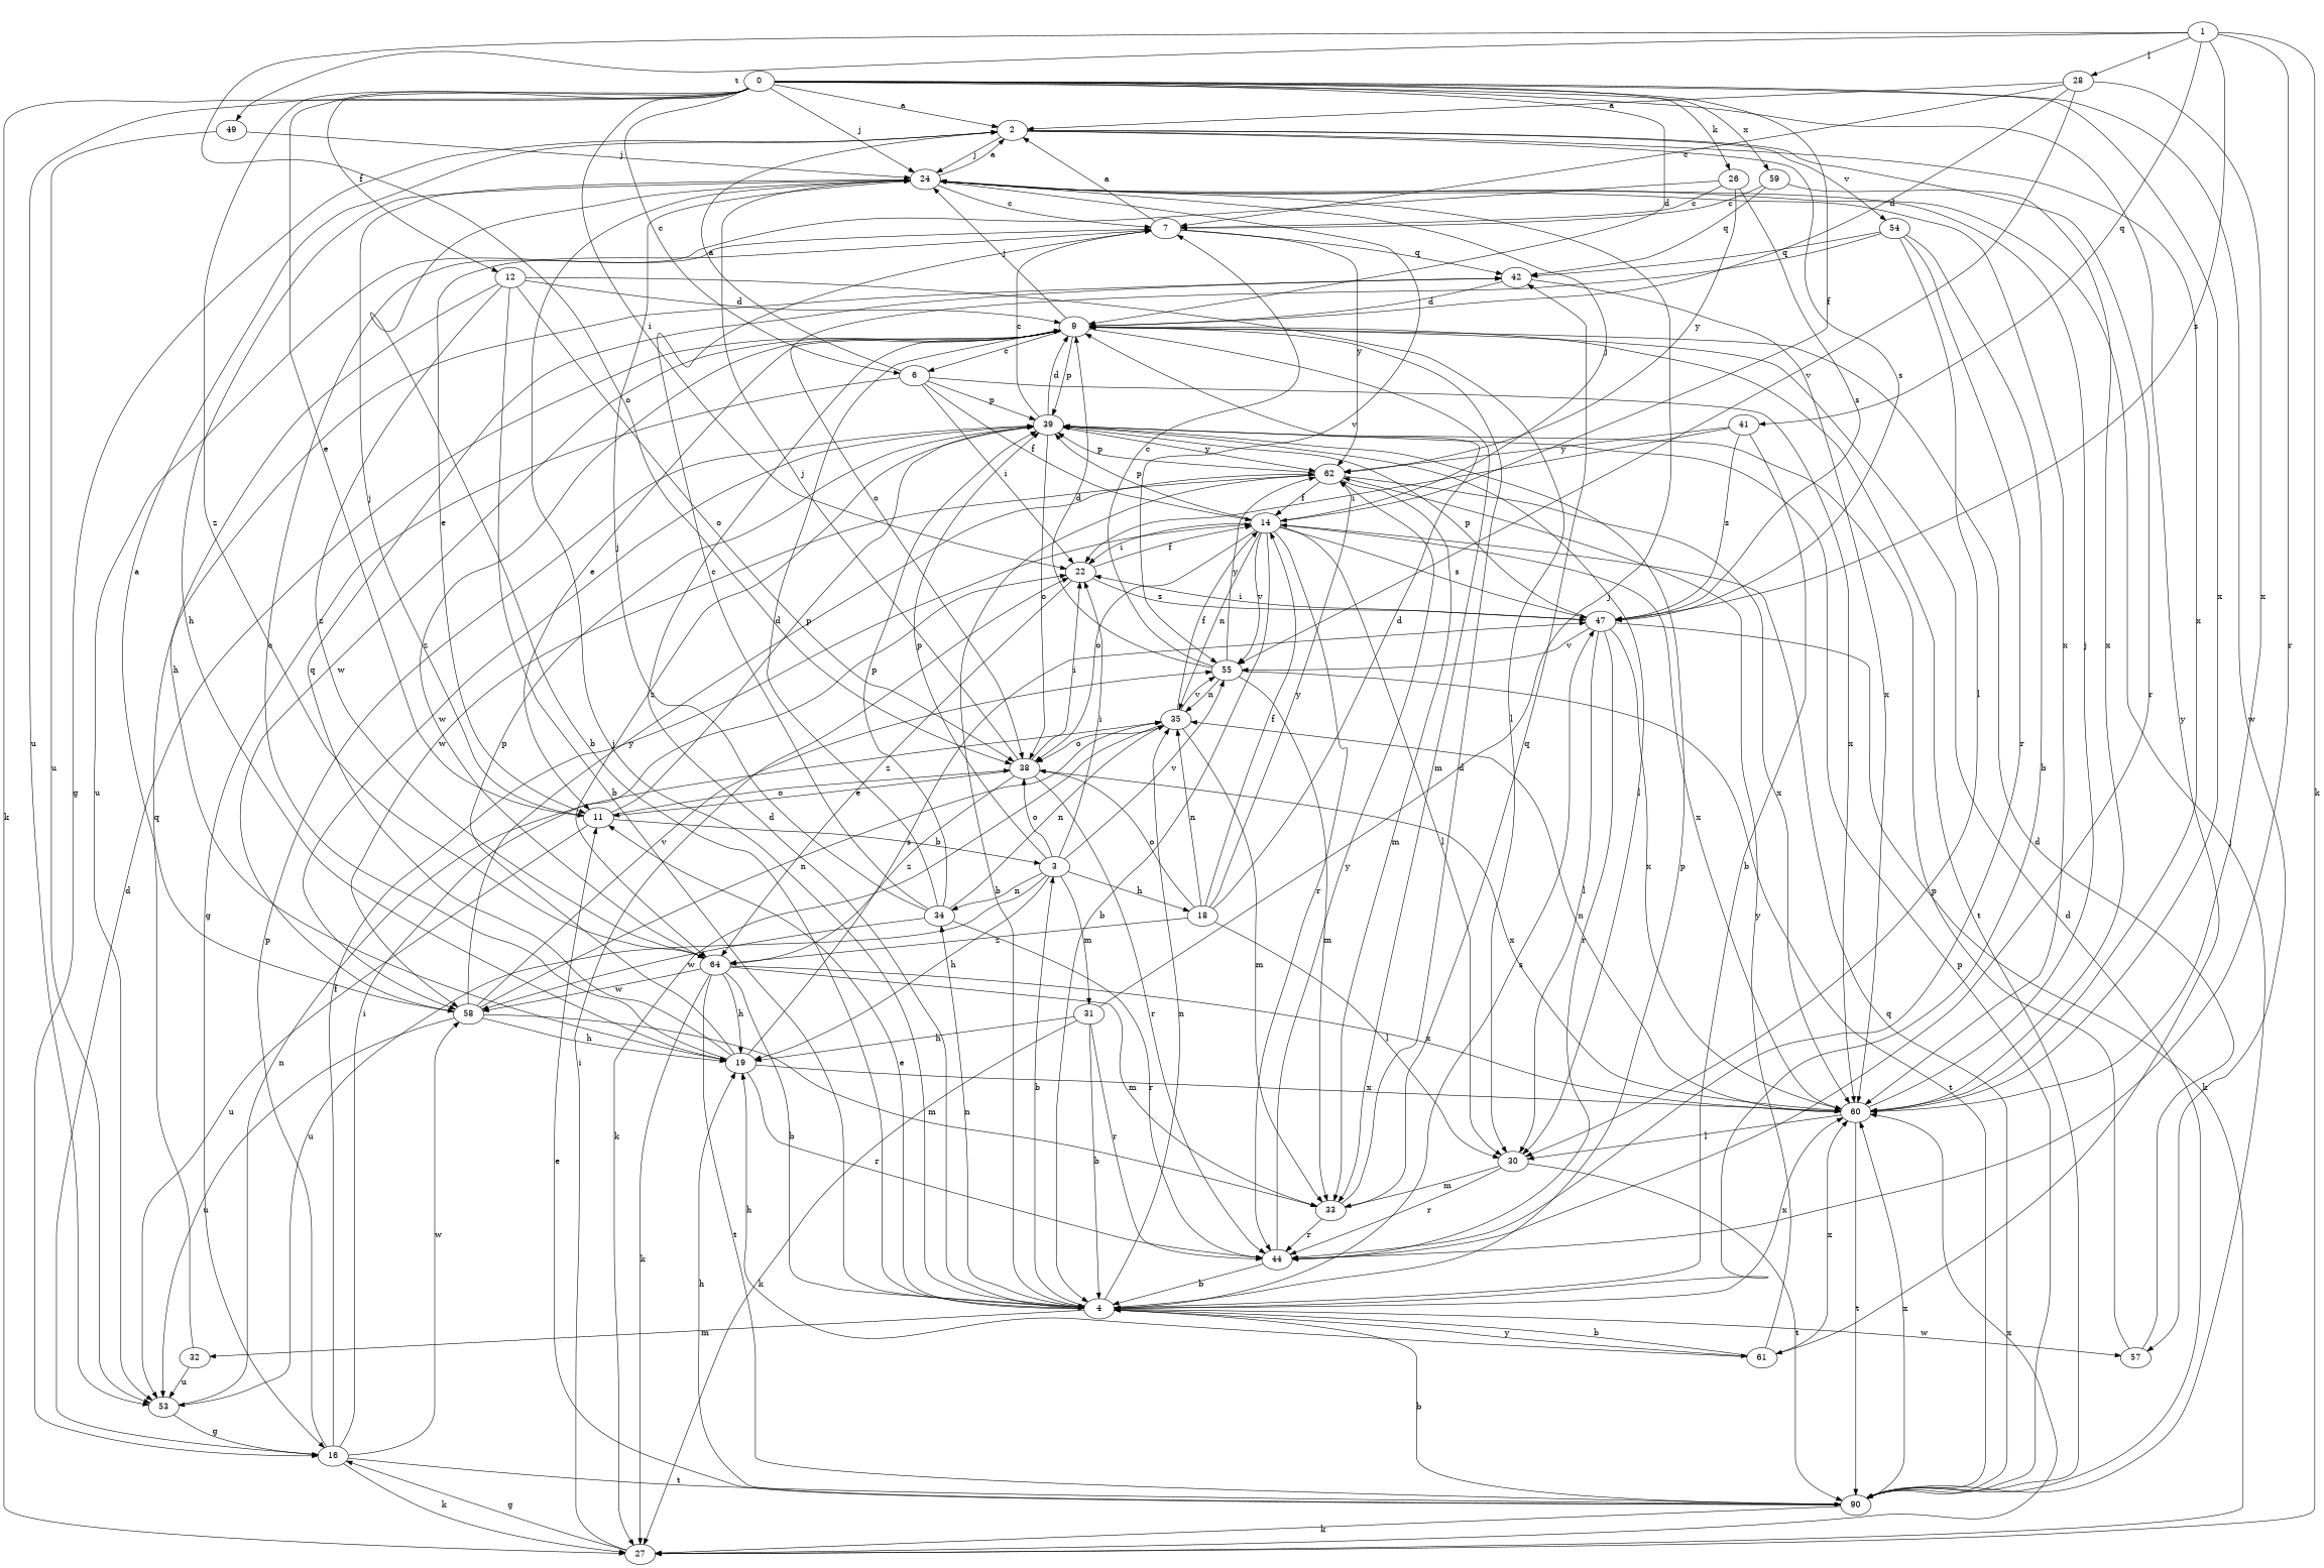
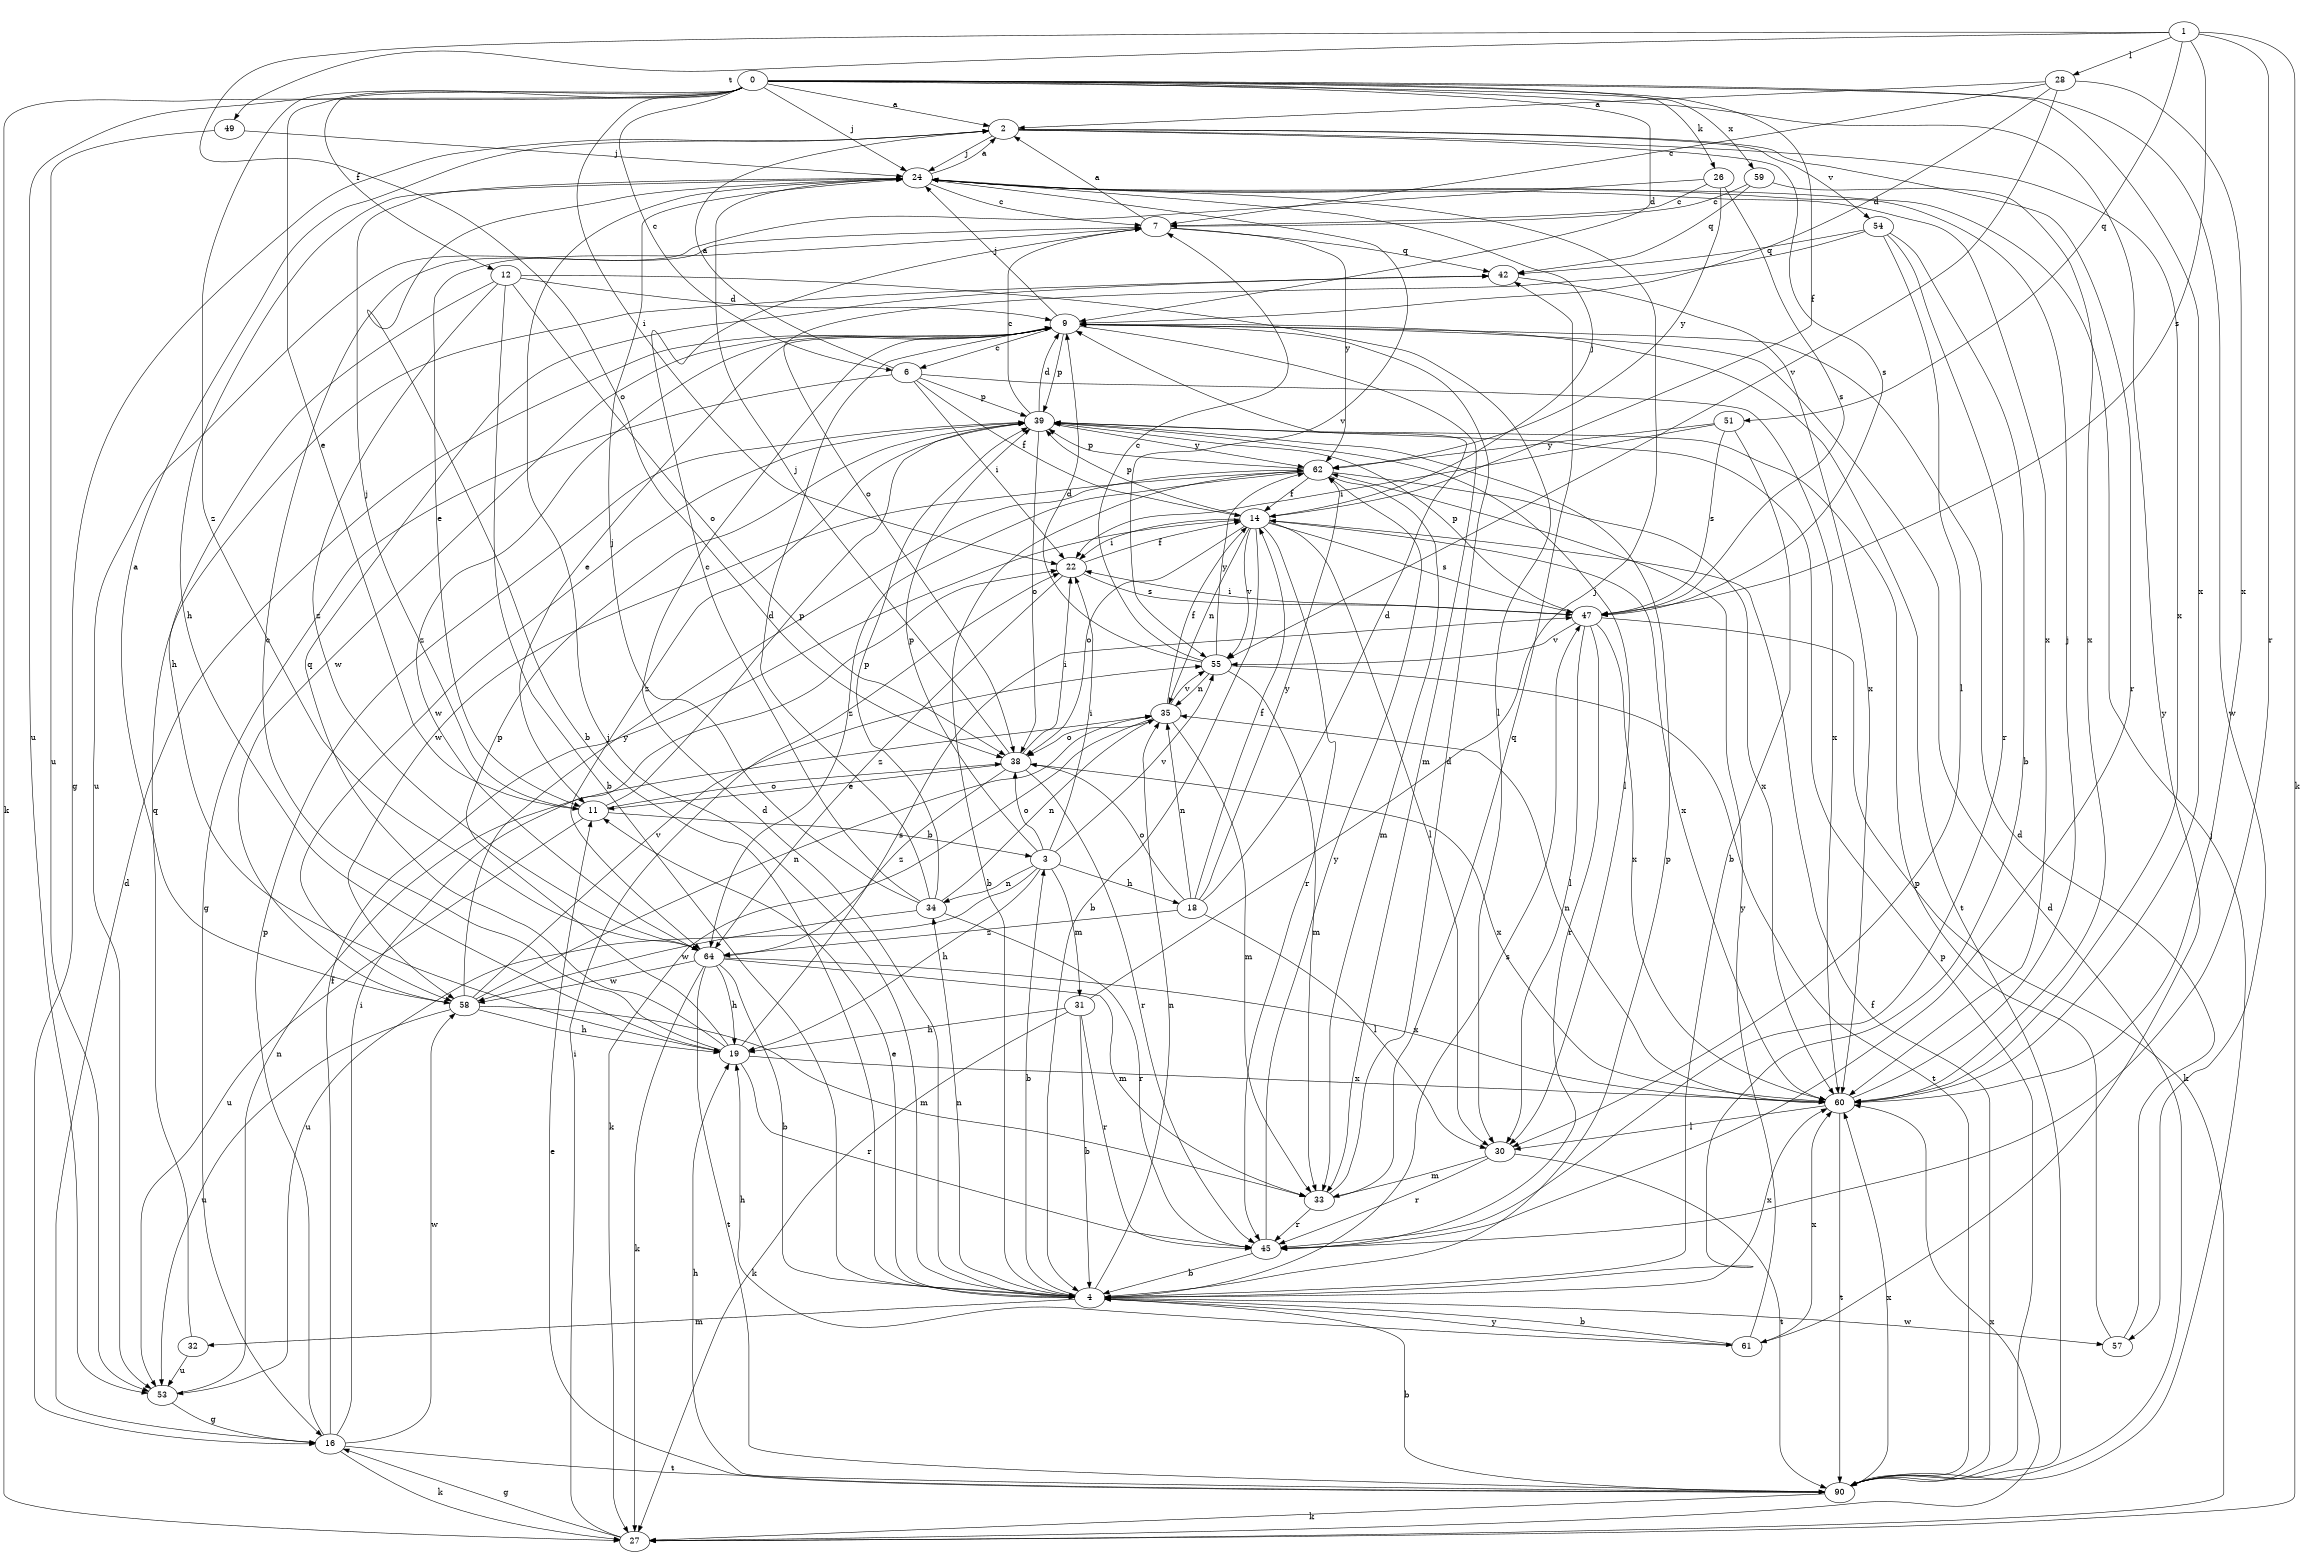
  strict digraph {
    0
    2
    6
    9
    11
    12
    14
    22
    24
    26
    27
    53
    57
    59
    60
    61
    64
-   44
+   44 [label=45]
    47
    16
    54
    39
    33
    n24 [label=90]
    58
    38
    3
    30
    19
    4
    55
    35
    7
    62
    42
    1
    28
-   41
+   41 [label=51]
    49
    18
    31
    34
    32
    0 -> 2 [label=a]
    0 -> 6 [label=c]
    0 -> 9 [label=d]
    0 -> 11 [label=e]
    0 -> 12 [label=f]
    0 -> 14 [label=f]
    0 -> 22 [label=i]
    0 -> 24 [label=j]
    0 -> 26 [label=k]
    0 -> 27 [label=k]
    0 -> 53 [label=u]
    0 -> 57 [label=w]
    0 -> 59 [label=x]
    0 -> 60 [label=x]
    0 -> 61 [label=y]
    0 -> 64 [label=z]
    2 -> 24 [label=j]
    2 -> 60 [label=x]
    2 -> 44 [label=r]
    2 -> 47 [label=s]
    2 -> 16 [label=g]
    2 -> 54 [label=v]
    6 -> 2 [label=a]
    6 -> 14 [label=f]
    6 -> 22 [label=i]
    6 -> 60 [label=x]
    6 -> 16 [label=g]
    6 -> 39 [label=p]
    9 -> 6 [label=c]
    9 -> 11 [label=e]
    9 -> 24 [label=j]
    9 -> 64 [label=z]
    9 -> 39 [label=p]
    9 -> 33 [label=m]
    9 -> n24 [label=t]
    9 -> 58 [label=w]
    11 -> 24 [label=j]
    11 -> 53 [label=u]
    11 -> 39 [label=p]
    11 -> 38 [label=o]
    11 -> 3 [label=b]
    12 -> 9 [label=d]
    12 -> 64 [label=z]
    12 -> 38 [label=o]
    12 -> 30 [label=l]
    12 -> 19 [label=h]
    12 -> 4 [label=b]
    14 -> 22 [label=i]
    14 -> 24 [label=j]
    14 -> 60 [label=x]
    14 -> 44 [label=r]
    14 -> 47 [label=s]
    14 -> 39 [label=p]
    14 -> 38 [label=o]
    14 -> 30 [label=l]
    14 -> 4 [label=b]
    14 -> 55 [label=v]
    14 -> 35 [label=n]
    22 -> 14 [label=f]
    22 -> 64 [label=z]
    22 -> 47 [label=s]
    24 -> 2 [label=a]
    24 -> 60 [label=x]
    24 -> 19 [label=h]
    24 -> 4 [label=b]
    24 -> 55 [label=v]
    24 -> 7 [label=c]
    26 -> 53 [label=u]
    26 -> 47 [label=s]
    26 -> 7 [label=c]
    26 -> 62 [label=y]
    27 -> 22 [label=i]
    27 -> 60 [label=x]
    27 -> 16 [label=g]
    53 -> 16 [label=g]
    53 -> 35 [label=n]
    57 -> 9 [label=d]
    57 -> 39 [label=p]
    59 -> 60 [label=x]
    59 -> 7 [label=c]
    59 -> 42 [label=q]
    60 -> 24 [label=j]
    60 -> n24 [label=t]
    60 -> 30 [label=l]
    60 -> 35 [label=n]
    61 -> 60 [label=x]
    61 -> 19 [label=h]
    61 -> 4 [label=b]
    61 -> 62 [label=y]
    64 -> 27 [label=k]
    64 -> 60 [label=x]
    64 -> 33 [label=m]
    64 -> n24 [label=t]
    64 -> 58 [label=w]
    64 -> 19 [label=h]
    64 -> 4 [label=b]
    44 -> 4 [label=b]
    44 -> 62 [label=y]
    47 -> 22 [label=i]
    47 -> 27 [label=k]
    47 -> 60 [label=x]
    47 -> 44 [label=r]
    47 -> 39 [label=p]
    47 -> 30 [label=l]
    47 -> 55 [label=v]
    16 -> 9 [label=d]
    16 -> 14 [label=f]
    16 -> 22 [label=i]
    16 -> 27 [label=k]
    16 -> 39 [label=p]
    16 -> n24 [label=t]
    16 -> 58 [label=w]
    54 -> 44 [label=r]
    54 -> 38 [label=o]
    54 -> 30 [label=l]
    54 -> 4 [label=b]
    54 -> 42 [label=q]
    39 -> 9 [label=d]
    39 -> 64 [label=z]
    39 -> 58 [label=w]
    39 -> 38 [label=o]
    39 -> 30 [label=l]
    39 -> 7 [label=c]
    39 -> 62 [label=y]
    33 -> 9 [label=d]
    33 -> 44 [label=r]
    33 -> 42 [label=q]
    n24 -> 9 [label=d]
    n24 -> 11 [label=e]
-   n24 -> 14 [label=q]
+   n24 -> 14 [label=f]
    n24 -> 24 [label=j]
    n24 -> 27 [label=k]
    n24 -> 60 [label=x]
    n24 -> 39 [label=p]
    n24 -> 19 [label=h]
    n24 -> 4 [label=b]
    58 -> 2 [label=a]
    58 -> 53 [label=u]
    58 -> 33 [label=m]
    58 -> 19 [label=h]
    58 -> 55 [label=v]
    58 -> 35 [label=n]
    58 -> 62 [label=y]
    38 -> 11 [label=e]
    38 -> 22 [label=i]
    38 -> 24 [label=j]
    38 -> 60 [label=x]
    38 -> 64 [label=z]
    38 -> 44 [label=r]
    3 -> 22 [label=i]
    3 -> 53 [label=u]
    3 -> 39 [label=p]
    3 -> 38 [label=o]
    3 -> 19 [label=h]
    3 -> 55 [label=v]
    3 -> 18 [label=h]
    3 -> 31 [label=m]
    3 -> 34 [label=n]
    30 -> 44 [label=r]
    30 -> 33 [label=m]
    30 -> n24 [label=t]
    19 -> 60 [label=x]
    19 -> 44 [label=r]
    19 -> 47 [label=s]
    19 -> 39 [label=p]
    19 -> 7 [label=c]
    19 -> 42 [label=q]
    4 -> 9 [label=d]
    4 -> 11 [label=e]
    4 -> 24 [label=j]
    4 -> 57 [label=w]
    4 -> 60 [label=x]
    4 -> 61 [label=y]
    4 -> 47 [label=s]
    4 -> 39 [label=p]
    4 -> 3 [label=b]
    4 -> 35 [label=n]
    4 -> 34 [label=n]
    4 -> 32 [label=m]
    55 -> 9 [label=d]
    55 -> 33 [label=m]
    55 -> n24 [label=t]
    55 -> 35 [label=n]
    55 -> 7 [label=c]
    55 -> 62 [label=y]
    35 -> 14 [label=f]
    35 -> 27 [label=k]
    35 -> 33 [label=m]
    35 -> 38 [label=o]
    35 -> 55 [label=v]
    7 -> 2 [label=a]
    7 -> 11 [label=e]
    7 -> 62 [label=y]
    7 -> 42 [label=q]
    62 -> 14 [label=f]
    62 -> 60 [label=x]
+   62 -> 64 [label=z]
    62 -> 39 [label=p]
    62 -> 33 [label=m]
    62 -> 58 [label=w]
    62 -> 4 [label=b]
-   42 -> 9 [label=d]
    42 -> 60 [label=x]
    1 -> 27 [label=k]
    1 -> 44 [label=r]
    1 -> 47 [label=s]
    1 -> 38 [label=o]
    1 -> 28 [label=l]
    1 -> 41 [label=q]
    1 -> 49 [label=t]
    28 -> 2 [label=a]
    28 -> 9 [label=d]
    28 -> 60 [label=x]
    28 -> 55 [label=v]
    28 -> 7 [label=c]
    41 -> 22 [label=i]
    41 -> 47 [label=s]
    41 -> 4 [label=b]
    41 -> 62 [label=y]
    49 -> 24 [label=j]
    49 -> 53 [label=u]
    18 -> 9 [label=d]
    18 -> 14 [label=f]
    18 -> 64 [label=z]
    18 -> 38 [label=o]
    18 -> 30 [label=l]
    18 -> 35 [label=n]
    18 -> 62 [label=y]
    31 -> 24 [label=j]
    31 -> 27 [label=k]
    31 -> 44 [label=r]
    31 -> 19 [label=h]
    31 -> 4 [label=b]
    34 -> 9 [label=d]
    34 -> 24 [label=j]
    34 -> 44 [label=r]
    34 -> 39 [label=p]
    34 -> 58 [label=w]
    34 -> 35 [label=n]
    34 -> 7 [label=c]
    32 -> 53 [label=u]
    32 -> 42 [label=q]
  }
